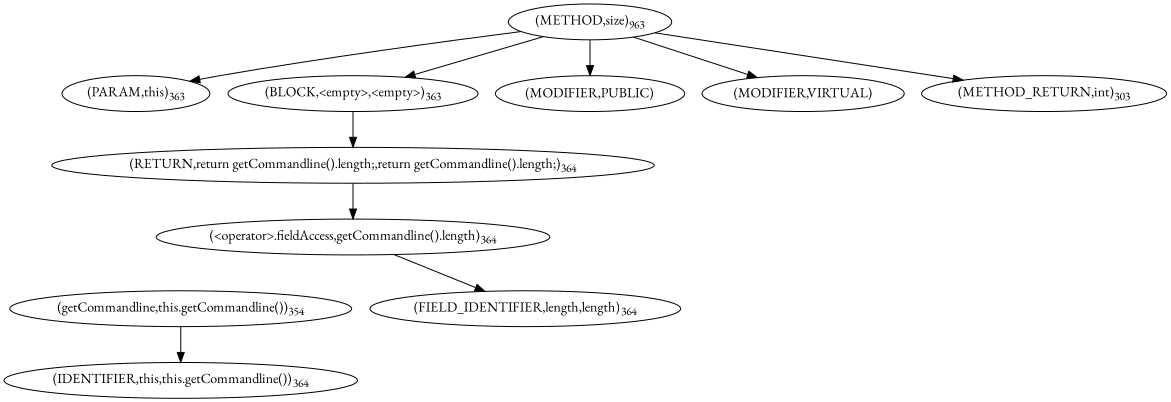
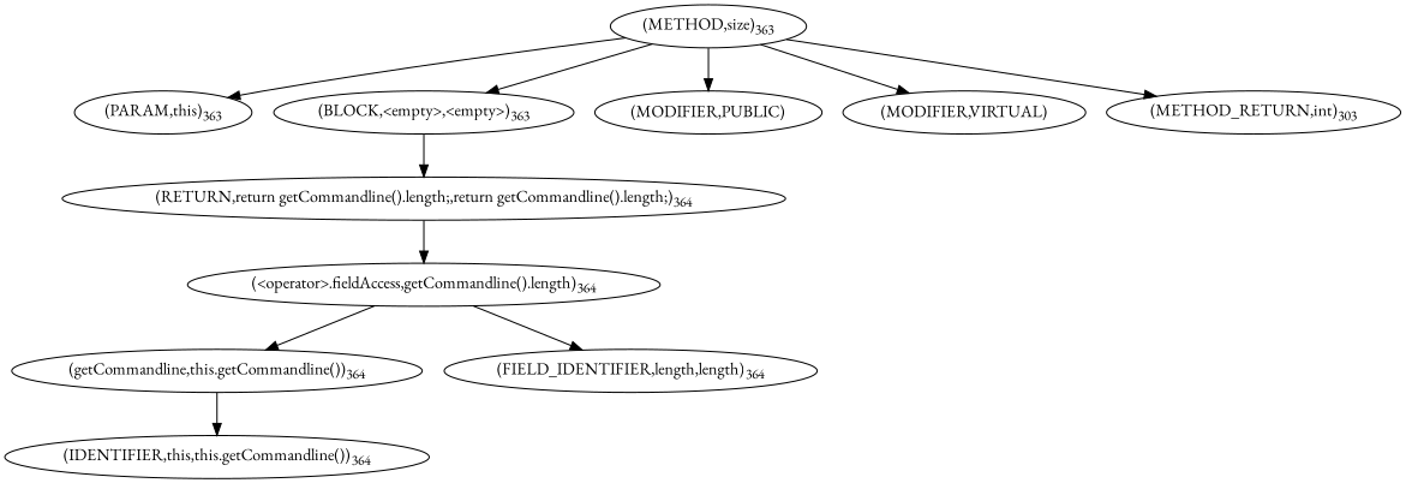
  digraph {
    fontname="EB Garamond"
    node [fontname="EB Garamond"]
    edge [fontname="EB Garamond"]
-   n1 [label=<(METHOD,size)<SUB>963</SUB>>]
+   n1 [label=<(METHOD,size)<SUB>363</SUB>>]
    n2 [label=<(PARAM,this)<SUB>363</SUB>>]
    n3 [label=<(BLOCK,&lt;empty&gt;,&lt;empty&gt;)<SUB>363</SUB>>]
    n4 [label=<(MODIFIER,PUBLIC)>]
    n5 [label=<(MODIFIER,VIRTUAL)>]
    n6 [label=<(METHOD_RETURN,int)<SUB>303</SUB>>]
    n7 [label=<(RETURN,return getCommandline().length;,return getCommandline().length;)<SUB>364</SUB>>]
    n8 [label=<(&lt;operator&gt;.fieldAccess,getCommandline().length)<SUB>364</SUB>>]
-   n9 [label=<(getCommandline,this.getCommandline())<SUB>354</SUB>>]
+   n9 [label=<(getCommandline,this.getCommandline())<SUB>364</SUB>>]
    n10 [label=<(FIELD_IDENTIFIER,length,length)<SUB>364</SUB>>]
    n11 [label=<(IDENTIFIER,this,this.getCommandline())<SUB>364</SUB>>]
    n1 -> n2
    n1 -> n3
    n1 -> n4
    n1 -> n5
    n1 -> n6
    n3 -> n7
    n7 -> n8
+   n8 -> n9
    n8 -> n10
    n9 -> n11
  }
